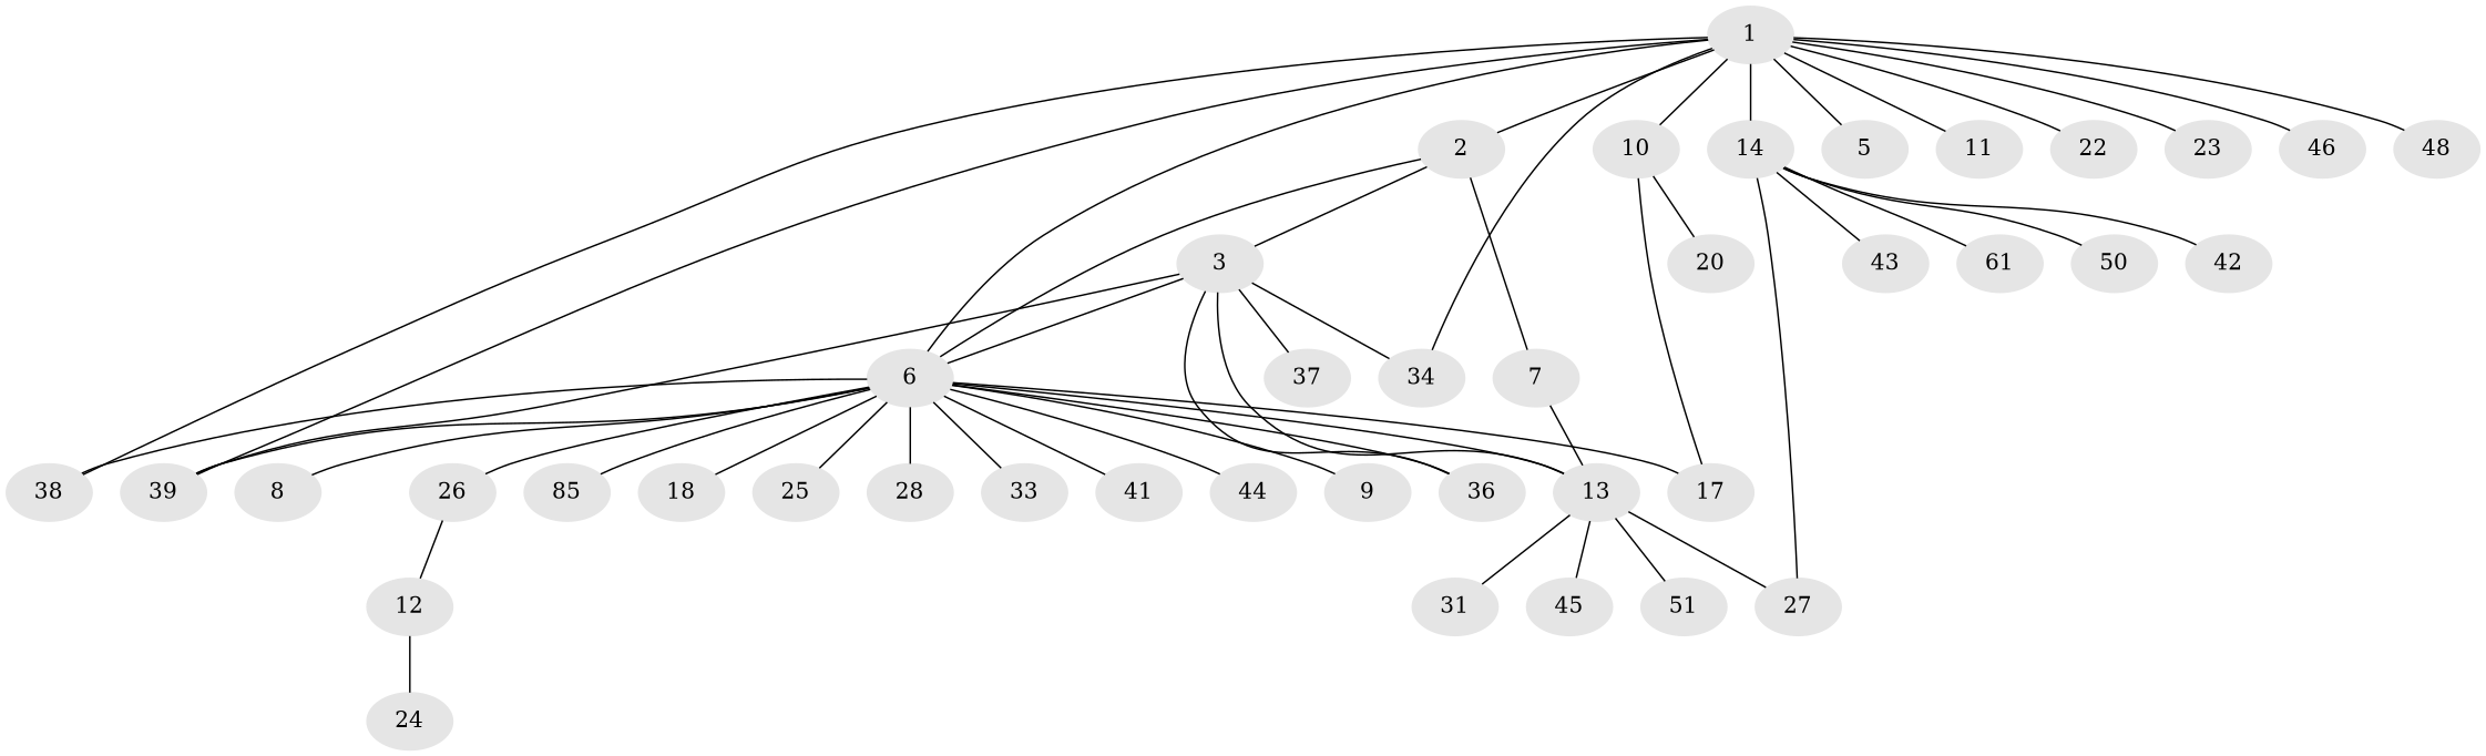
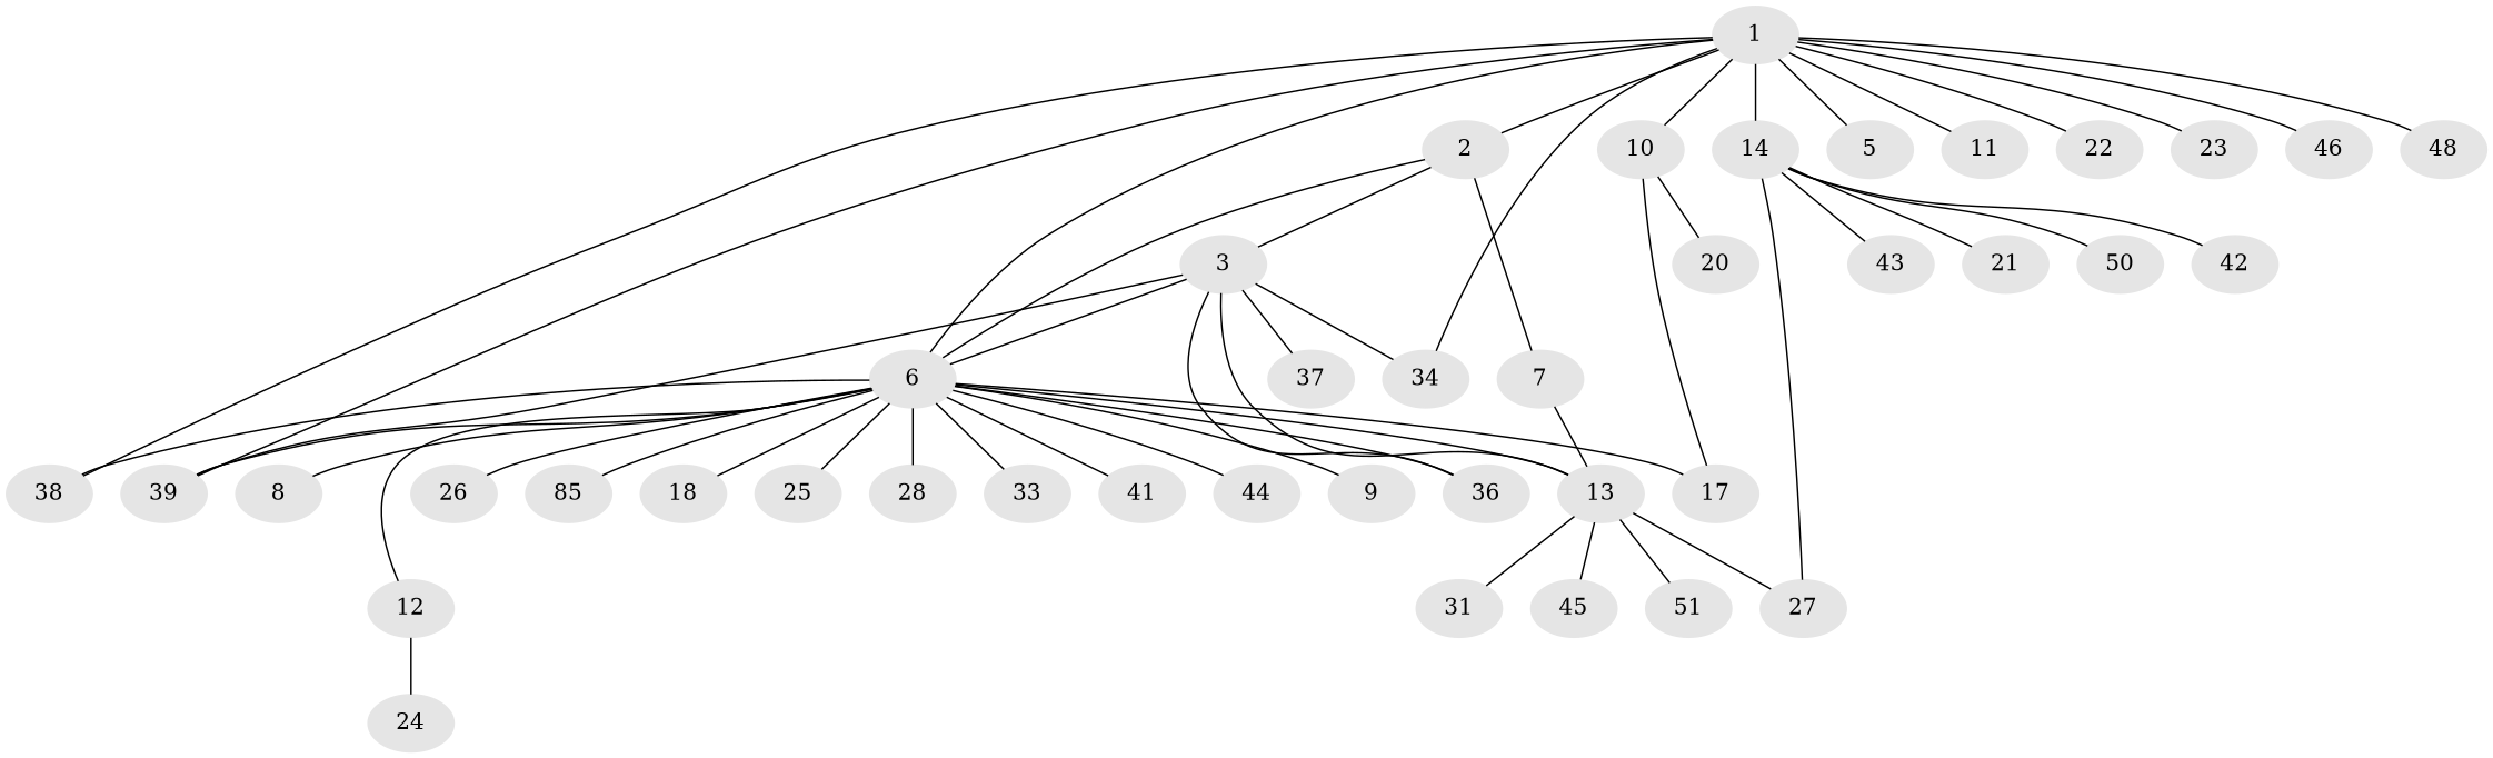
  graph {
    node [color=gray90 style=filled]
    1 [super="+35"]
    2 [super="+4"]
    5
    6 [super="+29"]
    10 [super="+40"]
    11
    14 [super="+49"]
    22
    23
    38 [super="+47"]
    39
    46
    48
    34
    3 [super="+19"]
    7
    13 [super="+30"]
    36
    8
    9
    12 [super="+16"]
    n22 [label=85]
    17
    18
    25
    26
    28
    33
    41
    44
    20
-   21 [label=61]
+   21
    50
    27
    42
    43
    37
    31
    45
    51
    24
    1 -- 2 [weight=2]
    1 -- 5 [weight=2]
    1 -- 6
    1 -- 10
    1 -- 11
    1 -- 14
    1 -- 22
    1 -- 23
    1 -- 38
    1 -- 39
    1 -- 46
    1 -- 48
    1 -- 34
    2 -- 6
    2 -- 3
    2 -- 7
    6 -- 38 [weight=2]
    6 -- 39
    6 -- 13
    6 -- 36
    6 -- 8
    6 -- 9
-   26 -- 12 [weight=2]
+   6 -- 12 [weight=2]
    6 -- n22
    6 -- 17
    6 -- 18
    6 -- 25
    6 -- 26
    6 -- 28
    6 -- 33
    6 -- 41
    6 -- 44
    10 -- 17
    10 -- 20
    14 -- 21
    14 -- 50
    14 -- 27
    14 -- 42
    14 -- 43
    3 -- 6
    3 -- 39
    3 -- 34
    3 -- 13
    3 -- 36
    3 -- 37
    7 -- 13
    13 -- 27
    13 -- 31
    13 -- 45
    13 -- 51
    12 -- 24
  }
